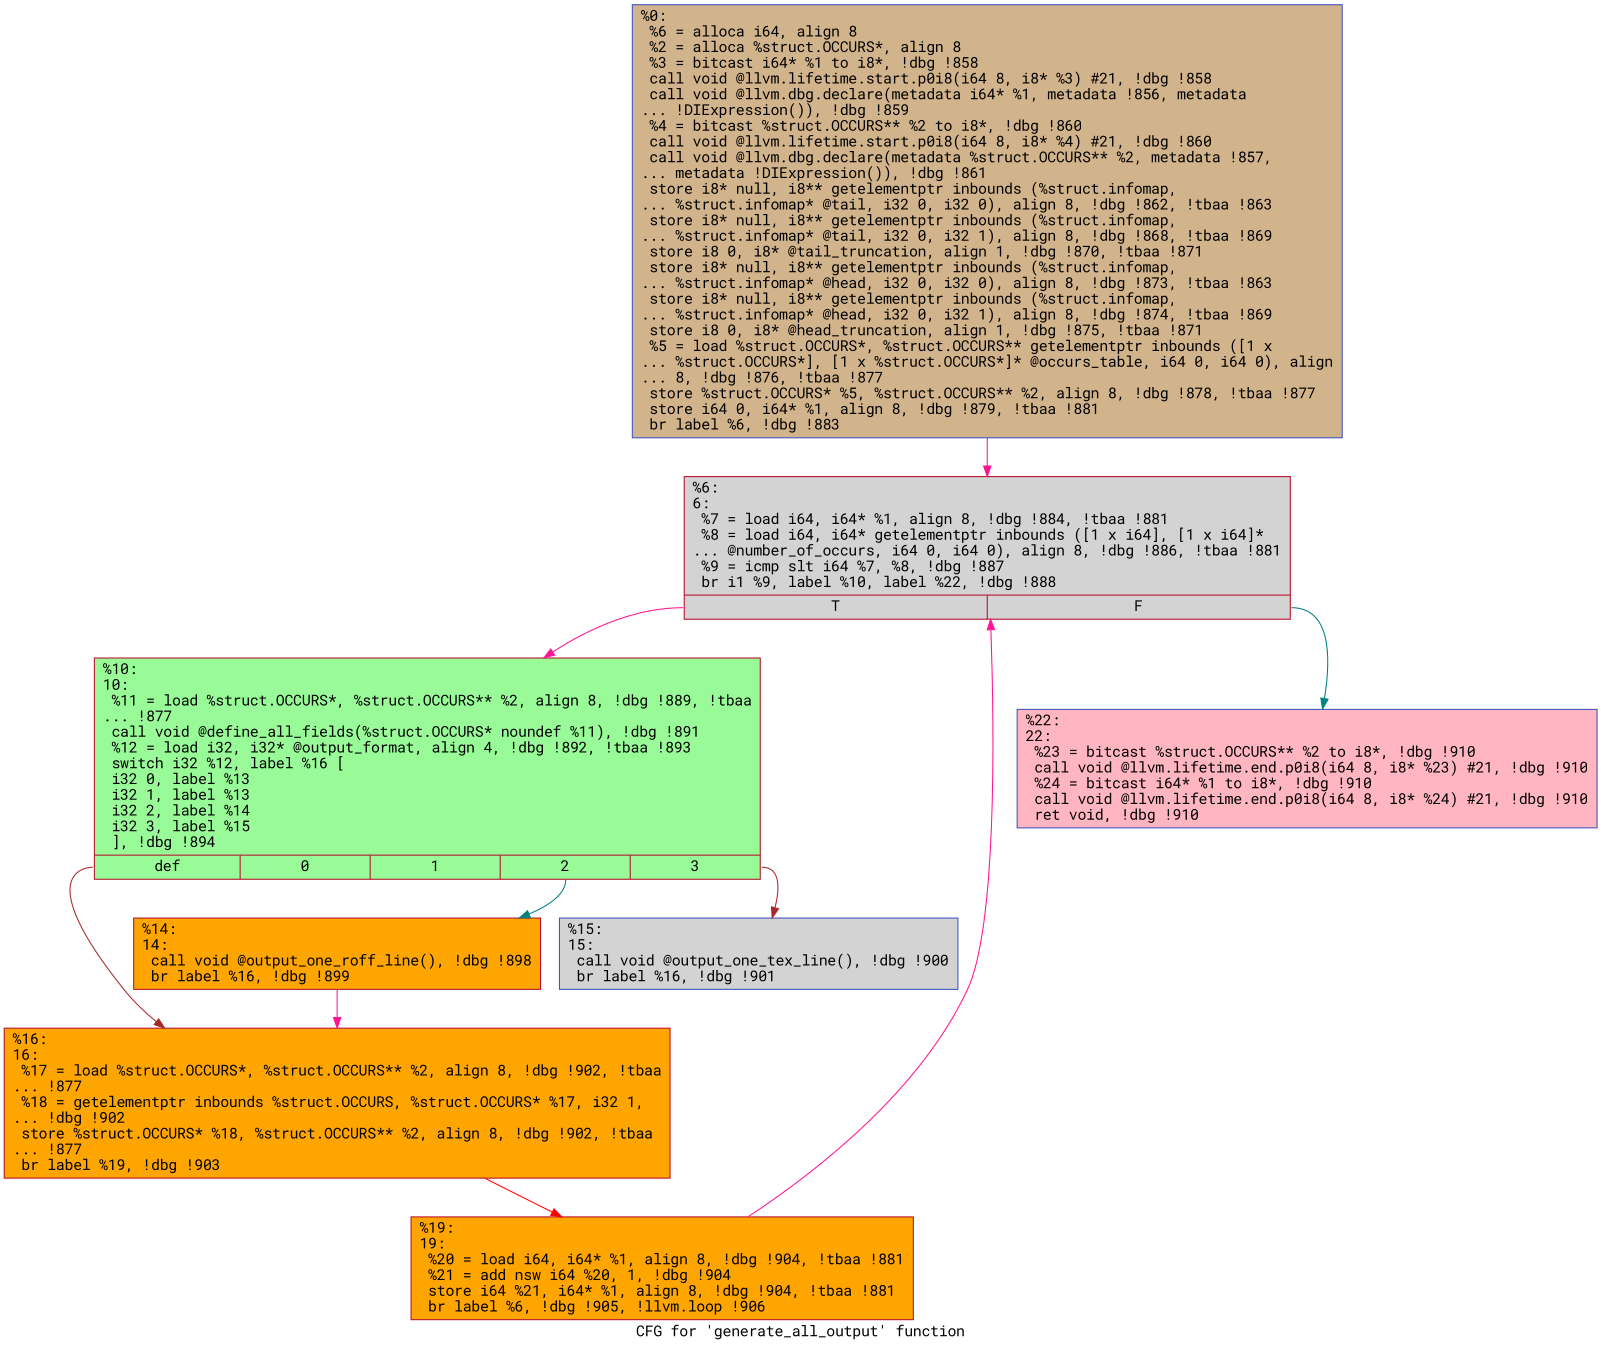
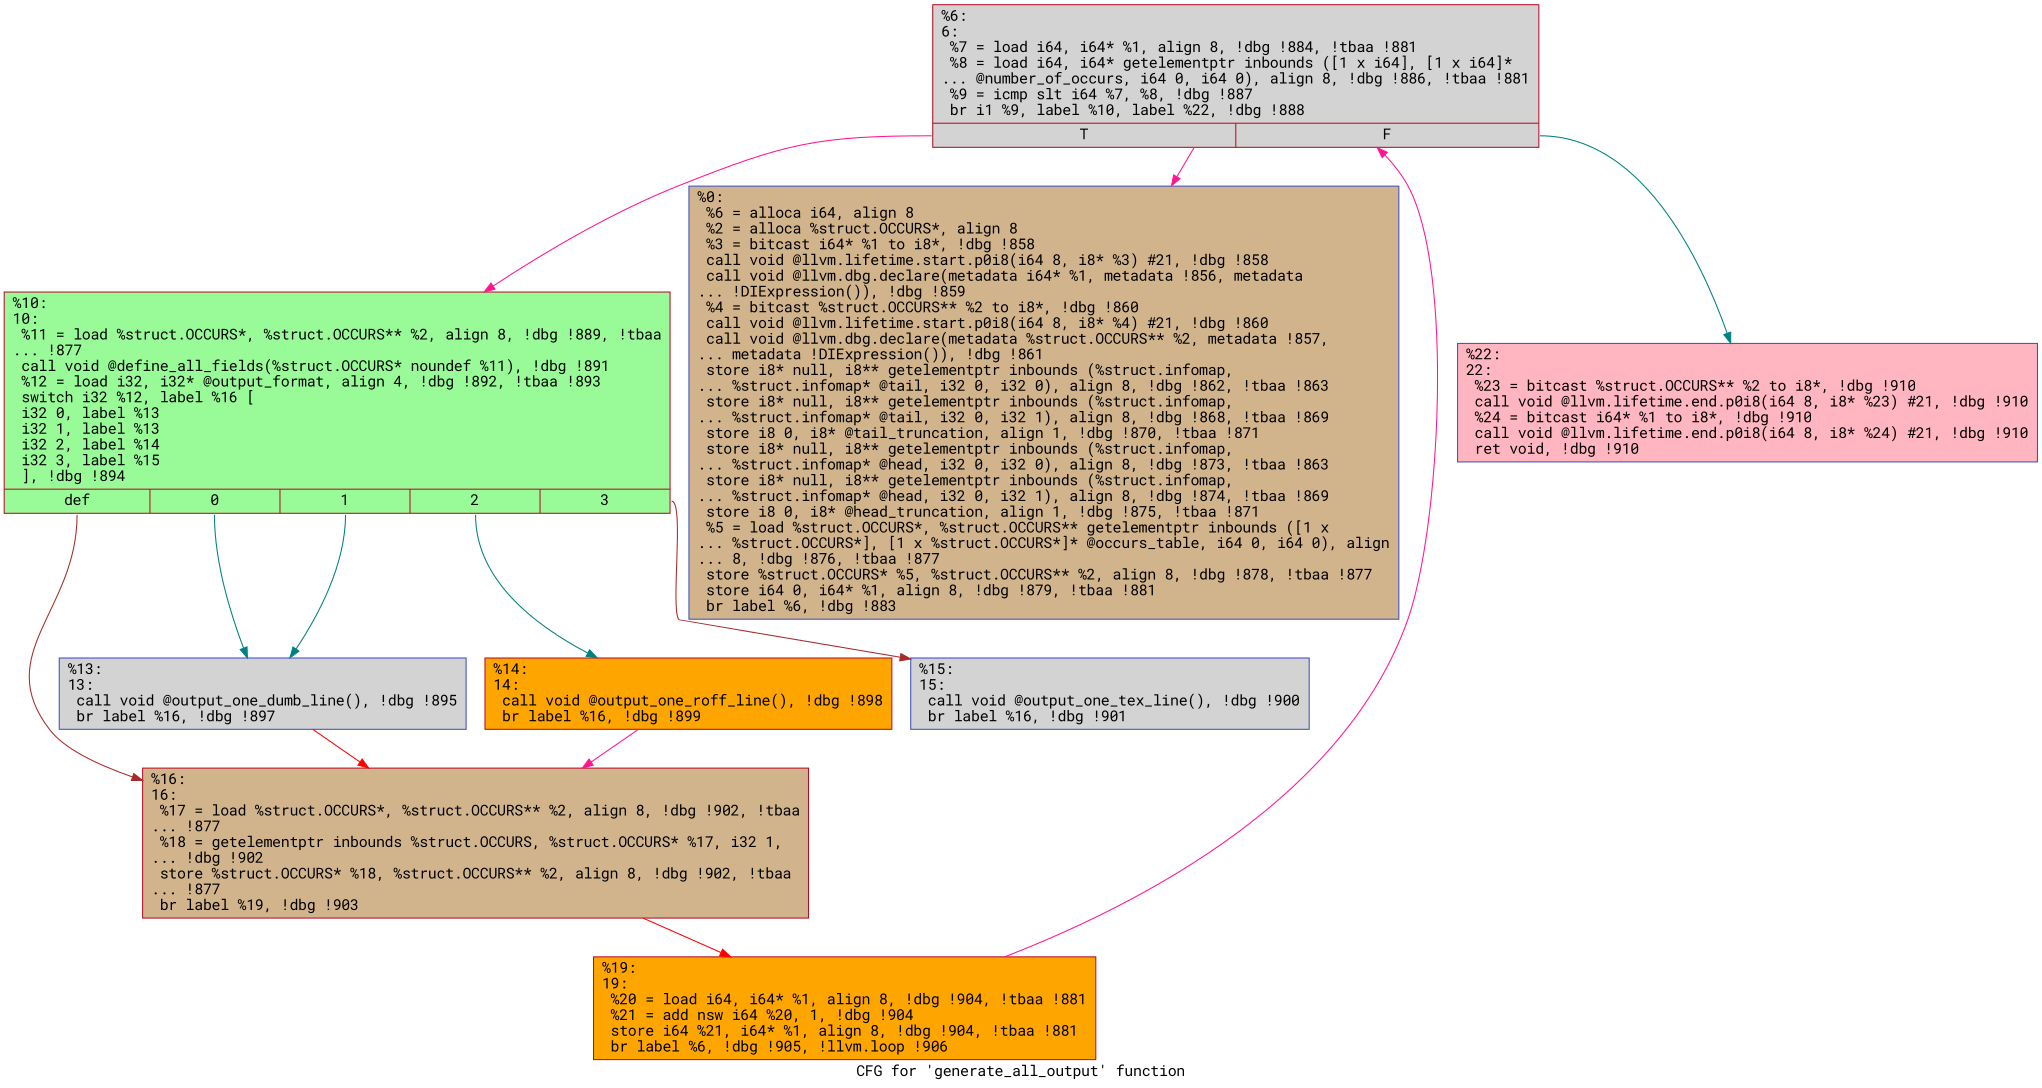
  digraph {
    fontname="Roboto Mono"
    label="CFG for 'generate_all_output' function"
    node [color="#b70d28ff" fillcolor=lightgrey fontname="Roboto Mono" shape=record style=filled]
    edge [color=deeppink fontname="Roboto Mono"]
    n1 [color="#3d50c3ff" fillcolor=tan label="{%0:\l  %6 = alloca i64, align 8\l  %2 = alloca %struct.OCCURS*, align 8\l  %3 = bitcast i64* %1 to i8*, !dbg !858\l  call void @llvm.lifetime.start.p0i8(i64 8, i8* %3) #21, !dbg !858\l  call void @llvm.dbg.declare(metadata i64* %1, metadata !856, metadata\l... !DIExpression()), !dbg !859\l  %4 = bitcast %struct.OCCURS** %2 to i8*, !dbg !860\l  call void @llvm.lifetime.start.p0i8(i64 8, i8* %4) #21, !dbg !860\l  call void @llvm.dbg.declare(metadata %struct.OCCURS** %2, metadata !857,\l... metadata !DIExpression()), !dbg !861\l  store i8* null, i8** getelementptr inbounds (%struct.infomap,\l... %struct.infomap* @tail, i32 0, i32 0), align 8, !dbg !862, !tbaa !863\l  store i8* null, i8** getelementptr inbounds (%struct.infomap,\l... %struct.infomap* @tail, i32 0, i32 1), align 8, !dbg !868, !tbaa !869\l  store i8 0, i8* @tail_truncation, align 1, !dbg !870, !tbaa !871\l  store i8* null, i8** getelementptr inbounds (%struct.infomap,\l... %struct.infomap* @head, i32 0, i32 0), align 8, !dbg !873, !tbaa !863\l  store i8* null, i8** getelementptr inbounds (%struct.infomap,\l... %struct.infomap* @head, i32 0, i32 1), align 8, !dbg !874, !tbaa !869\l  store i8 0, i8* @head_truncation, align 1, !dbg !875, !tbaa !871\l  %5 = load %struct.OCCURS*, %struct.OCCURS** getelementptr inbounds ([1 x\l... %struct.OCCURS*], [1 x %struct.OCCURS*]* @occurs_table, i64 0, i64 0), align\l... 8, !dbg !876, !tbaa !877\l  store %struct.OCCURS* %5, %struct.OCCURS** %2, align 8, !dbg !878, !tbaa !877\l  store i64 0, i64* %1, align 8, !dbg !879, !tbaa !881\l  br label %6, !dbg !883\l}"]
    n2 [label="{%6:\l6:                                                \l  %7 = load i64, i64* %1, align 8, !dbg !884, !tbaa !881\l  %8 = load i64, i64* getelementptr inbounds ([1 x i64], [1 x i64]*\l... @number_of_occurs, i64 0, i64 0), align 8, !dbg !886, !tbaa !881\l  %9 = icmp slt i64 %7, %8, !dbg !887\l  br i1 %9, label %10, label %22, !dbg !888\l|{<s0>T|<s1>F}}"]
    n3 [fillcolor=palegreen label="{%10:\l10:                                               \l  %11 = load %struct.OCCURS*, %struct.OCCURS** %2, align 8, !dbg !889, !tbaa\l... !877\l  call void @define_all_fields(%struct.OCCURS* noundef %11), !dbg !891\l  %12 = load i32, i32* @output_format, align 4, !dbg !892, !tbaa !893\l  switch i32 %12, label %16 [\l    i32 0, label %13\l    i32 1, label %13\l    i32 2, label %14\l    i32 3, label %15\l  ], !dbg !894\l|{<s0>def|<s1>0|<s2>1|<s3>2|<s4>3}}"]
    n4 [color="#3d50c3ff" fillcolor=lightpink label="{%22:\l22:                                               \l  %23 = bitcast %struct.OCCURS** %2 to i8*, !dbg !910\l  call void @llvm.lifetime.end.p0i8(i64 8, i8* %23) #21, !dbg !910\l  %24 = bitcast i64* %1 to i8*, !dbg !910\l  call void @llvm.lifetime.end.p0i8(i64 8, i8* %24) #21, !dbg !910\l  ret void, !dbg !910\l}"]
-   n5 [fillcolor=orange label="{%16:\l16:                                               \l  %17 = load %struct.OCCURS*, %struct.OCCURS** %2, align 8, !dbg !902, !tbaa\l... !877\l  %18 = getelementptr inbounds %struct.OCCURS, %struct.OCCURS* %17, i32 1,\l... !dbg !902\l  store %struct.OCCURS* %18, %struct.OCCURS** %2, align 8, !dbg !902, !tbaa\l... !877\l  br label %19, !dbg !903\l}"]
+   n5 [fillcolor=tan label="{%16:\l16:                                               \l  %17 = load %struct.OCCURS*, %struct.OCCURS** %2, align 8, !dbg !902, !tbaa\l... !877\l  %18 = getelementptr inbounds %struct.OCCURS, %struct.OCCURS* %17, i32 1,\l... !dbg !902\l  store %struct.OCCURS* %18, %struct.OCCURS** %2, align 8, !dbg !902, !tbaa\l... !877\l  br label %19, !dbg !903\l}"]
+   n6 [color="#3d50c3ff" label="{%13:\l13:                                               \l  call void @output_one_dumb_line(), !dbg !895\l  br label %16, !dbg !897\l}"]
    n7 [fillcolor=orange label="{%14:\l14:                                               \l  call void @output_one_roff_line(), !dbg !898\l  br label %16, !dbg !899\l}"]
    n8 [color="#3d50c3ff" label="{%15:\l15:                                               \l  call void @output_one_tex_line(), !dbg !900\l  br label %16, !dbg !901\l}"]
    n9 [fillcolor=orange label="{%19:\l19:                                               \l  %20 = load i64, i64* %1, align 8, !dbg !904, !tbaa !881\l  %21 = add nsw i64 %20, 1, !dbg !904\l  store i64 %21, i64* %1, align 8, !dbg !904, !tbaa !881\l  br label %6, !dbg !905, !llvm.loop !906\l}"]
-   n1 -> n2
+   n2 -> n1
    n2 -> n3 [tailport=s0]
    n2 -> n4 [color=teal tailport=s1]
    n3 -> n5 [color=brown tailport=s0]
+   n3 -> n6 [color=teal tailport=s1]
+   n3 -> n6 [color=teal tailport=s2]
    n3 -> n7 [color=teal tailport=s3]
    n3 -> n8 [color=brown tailport=s4]
    n5 -> n9 [color=red]
+   n6 -> n5 [color=red]
    n7 -> n5
    n9 -> n2
  }
